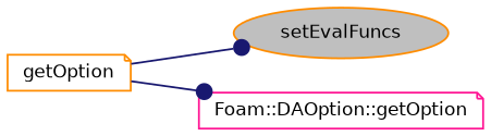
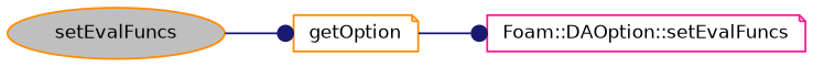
  digraph {
    rankdir=LR
    node [color=darkorange fontname=Helvetica fontsize=10 shape=note]
    edge [arrowhead=dot color=midnightblue fontname=Helvetica fontsize=10 labelfontname=Helvetica labelfontsize=10 style=solid]
    n1 [fillcolor=grey75 fontcolor=black height=0.2 label=setEvalFuncs shape=ellipse style=filled width=0.4]
    n2 [height=0.2 label=getOption width=0.4]
-   n3 [color=deeppink height=0.2 label="Foam::DAOption::getOption" width=0.4]
-   n2 -> n1
+   n3 [color=deeppink height=0.2 label="Foam::DAOption::setEvalFuncs" width=0.4]
+   n1 -> n2
    n2 -> n3
  }
